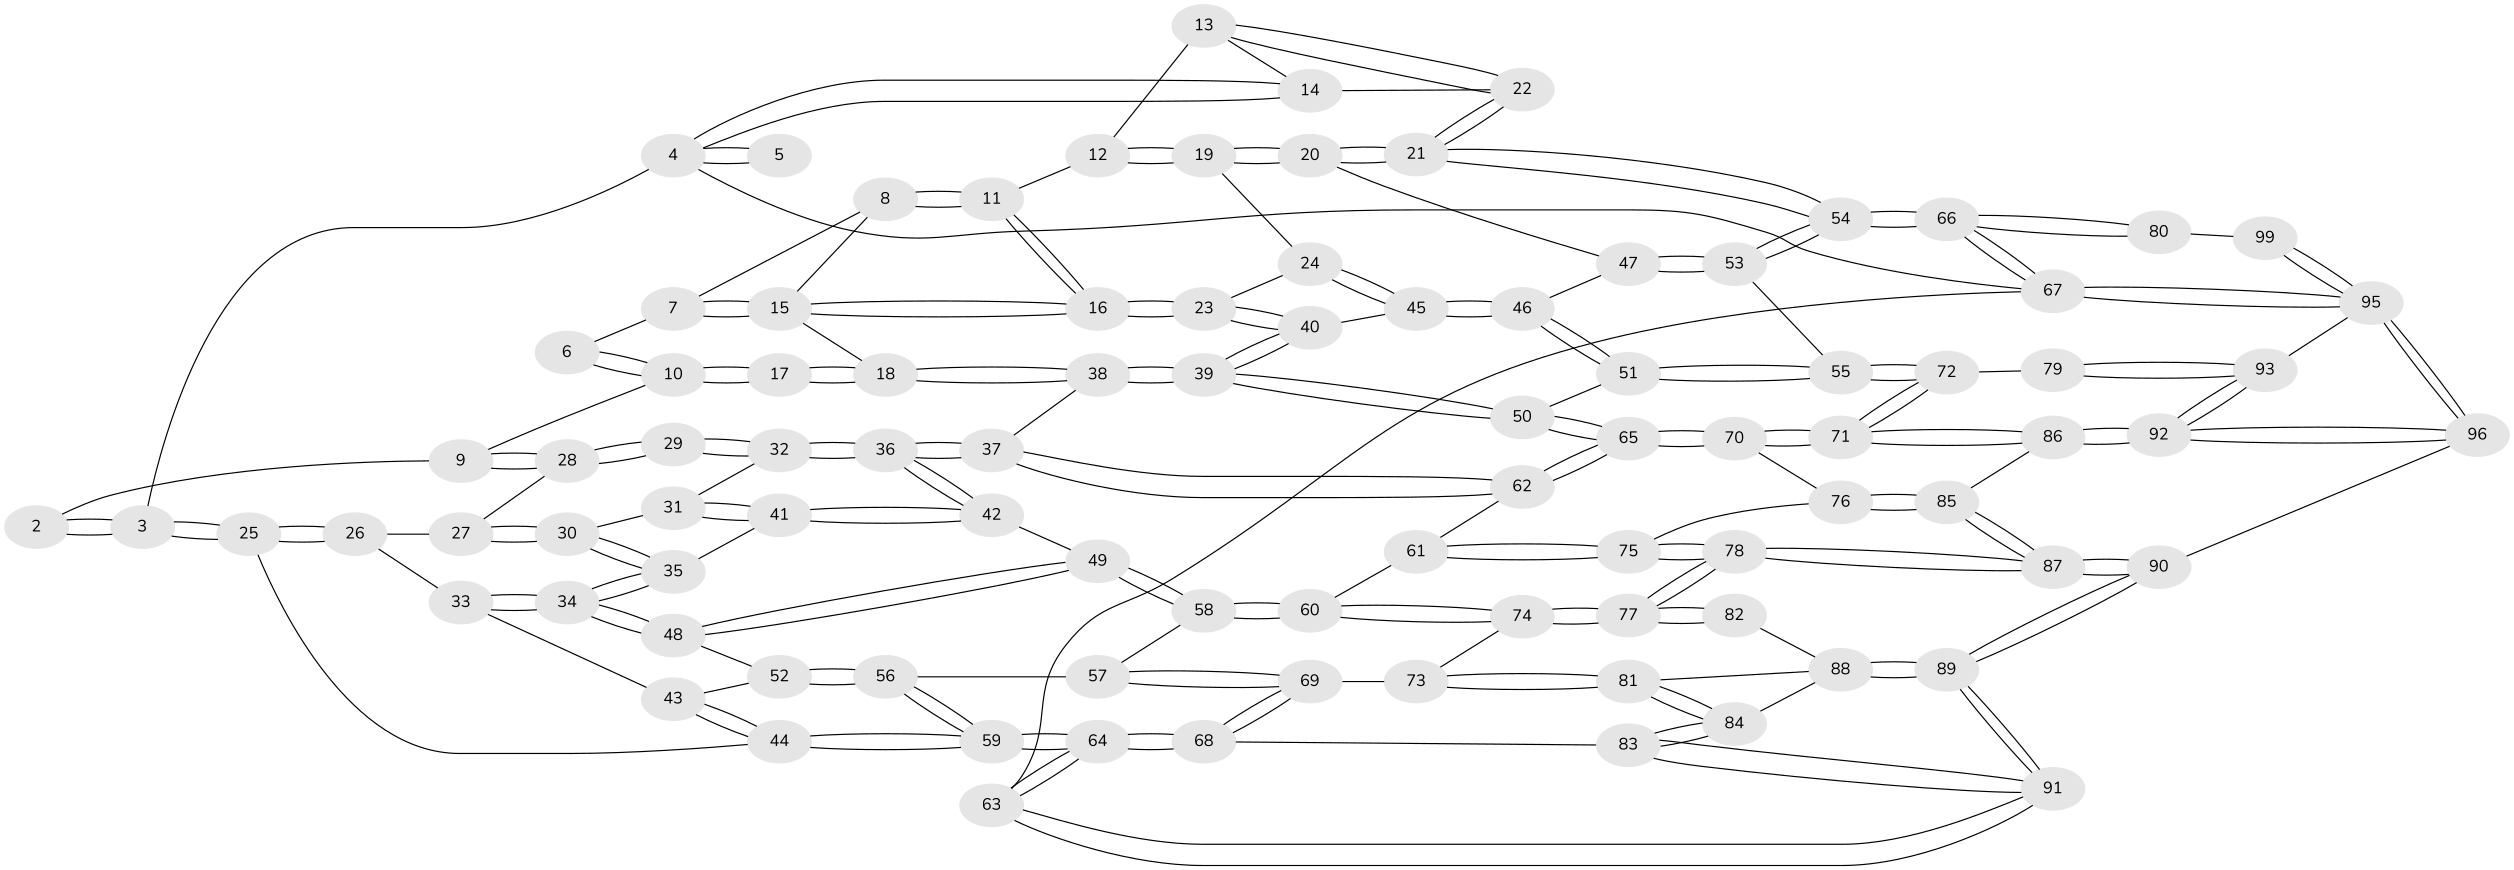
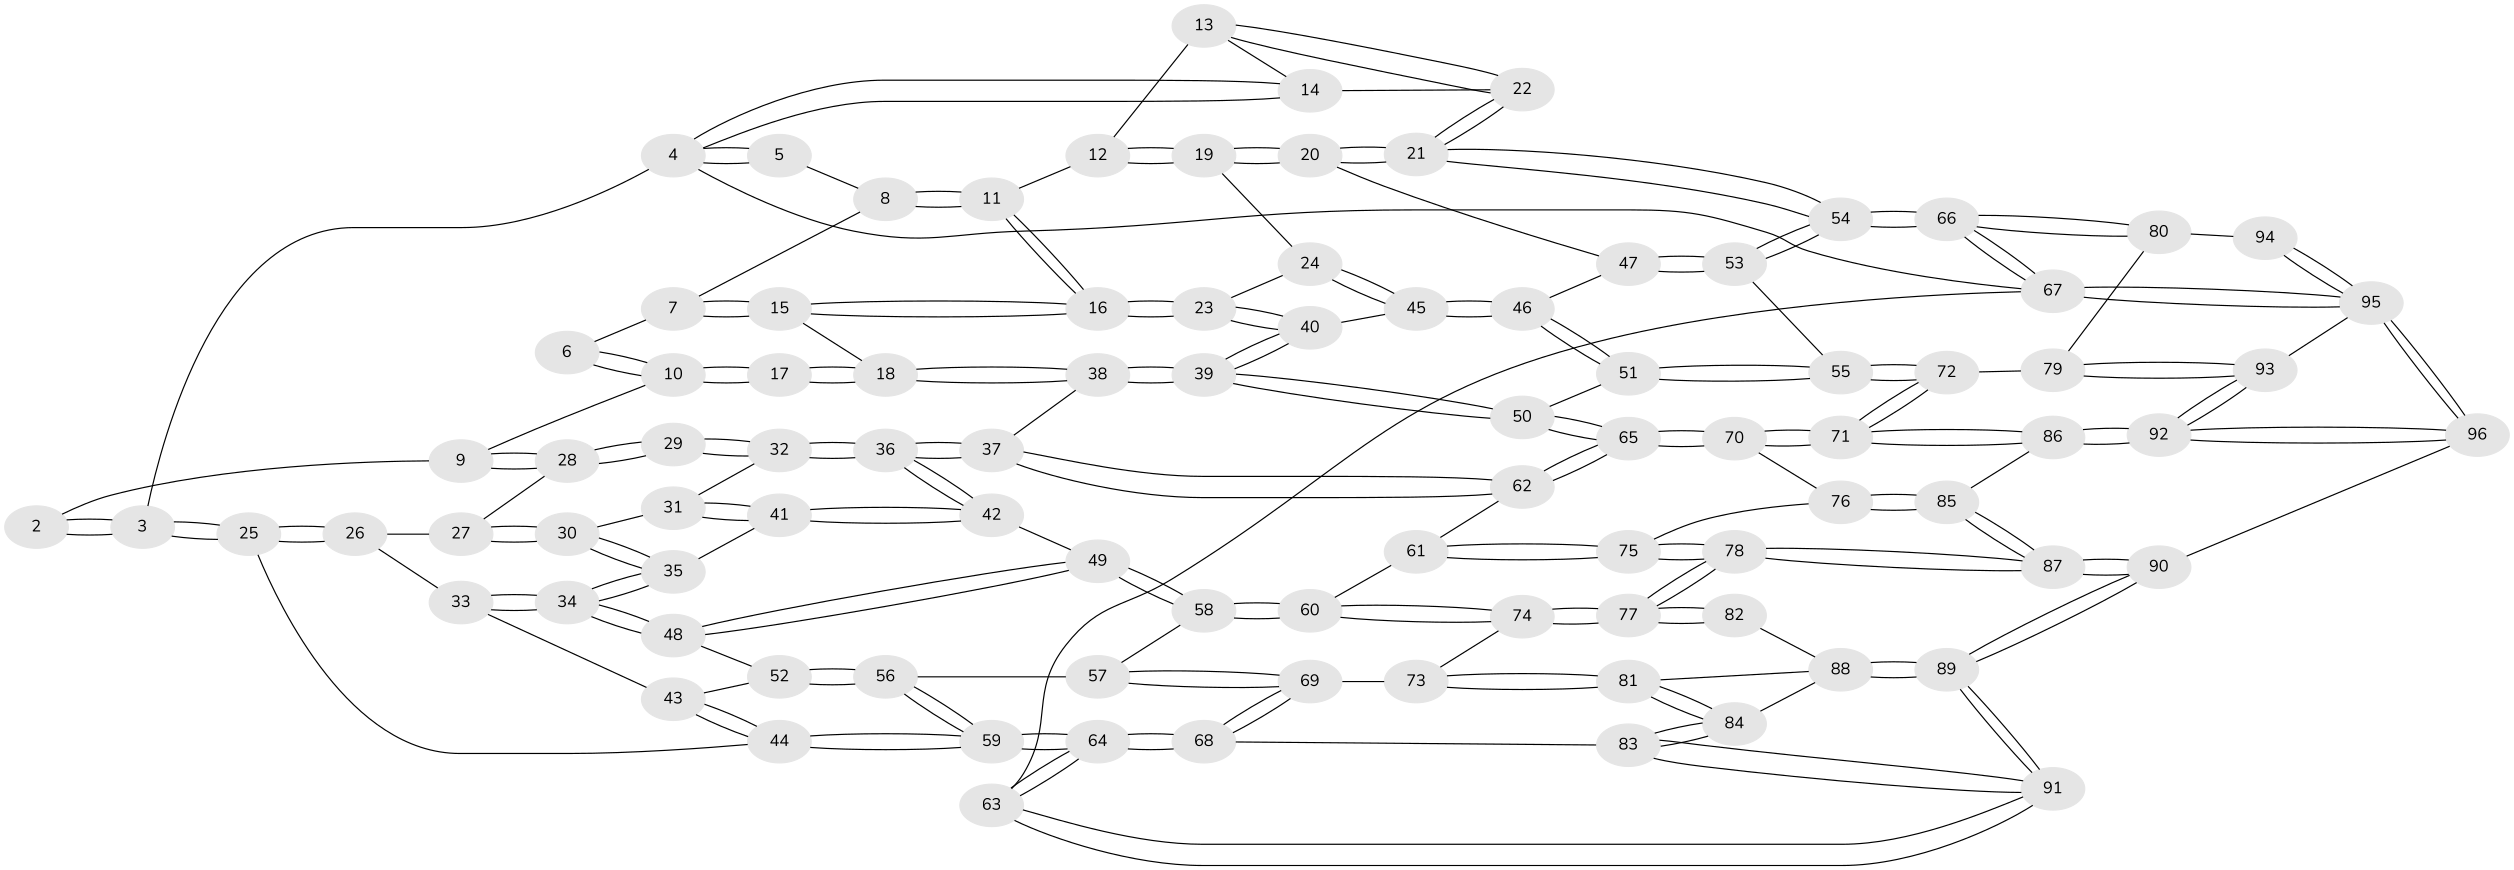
  graph {
    fontname=Nunito
    rankdir=LR
    node [color=gray90 fontname=Nunito style=filled]
    edge [fontname=Nunito]
    2
    3
    9
    6
    7
    10
    4
    25
    28
    5
    14
    67
    26
    44
    63
    64
    91
    8
    22
    95
    11
    15
    17
    16
    18
    12
    29
    13
    19
    23
    20
    24
    38
    40
    32
    39
    21
    47
    45
    54
    53
    66
    46
    27
    33
    59
    30
    34
    43
    31
    35
    36
    41
    42
    37
    48
    52
    49
    62
    65
    50
    51
    58
    56
    55
    60
    70
    72
    57
    80
    79
    69
    73
    61
    74
    68
    75
    77
    76
    78
    83
    71
-   94 [label=99]
+   94
    96
    84
    81
    86
    85
    92
    93
    88
    82
    87
    90
    89
    2 -- 3
    2 -- 3
    2 -- 9
    3 -- 4
    3 -- 25
    3 -- 25
    9 -- 10
    9 -- 28
    9 -- 28
    6 -- 7
    6 -- 10
    6 -- 10
    7 -- 8
    7 -- 15
    7 -- 15
    10 -- 17
    10 -- 17
    4 -- 5
    4 -- 5
    4 -- 14
    4 -- 14
    4 -- 67
    25 -- 26
    25 -- 26
    25 -- 44
    28 -- 29
    28 -- 29
-   15 -- 8
+   5 -- 8
    14 -- 22
    67 -- 95
    67 -- 95
    26 -- 27
    26 -- 33
    44 -- 59
    44 -- 59
    63 -- 67
    63 -- 64
    63 -- 64
    63 -- 91
    63 -- 91
    64 -- 68
    64 -- 68
    8 -- 11
    8 -- 11
    95 -- 96
    95 -- 96
    11 -- 16
    11 -- 16
    11 -- 12
    15 -- 16
    15 -- 16
    15 -- 18
    17 -- 18
    17 -- 18
    16 -- 23
    16 -- 23
    18 -- 38
    18 -- 38
    12 -- 13
    12 -- 19
    12 -- 19
    29 -- 32
    29 -- 32
    13 -- 14
    13 -- 22
    13 -- 22
    19 -- 20
    19 -- 20
    19 -- 24
    23 -- 24
    23 -- 40
    23 -- 40
    20 -- 21
    20 -- 21
    20 -- 47
    24 -- 45
    24 -- 45
    38 -- 39
    38 -- 39
    40 -- 45
    32 -- 36
    32 -- 36
    39 -- 40
    39 -- 40
    39 -- 50
    39 -- 50
    21 -- 22
    21 -- 22
    21 -- 54
    21 -- 54
    47 -- 53
    47 -- 53
    45 -- 46
    45 -- 46
    54 -- 66
    54 -- 66
    53 -- 54
    53 -- 54
    53 -- 55
    66 -- 67
    66 -- 67
    66 -- 80
    66 -- 80
    46 -- 47
    46 -- 51
    46 -- 51
    27 -- 28
    27 -- 30
    27 -- 30
    33 -- 34
    33 -- 34
    33 -- 43
    59 -- 64
    59 -- 64
    30 -- 31
    30 -- 35
    30 -- 35
    34 -- 35
    34 -- 35
    34 -- 48
    34 -- 48
    43 -- 44
    43 -- 44
    43 -- 52
    31 -- 32
    31 -- 41
    31 -- 41
    35 -- 41
    36 -- 42
    36 -- 42
    36 -- 37
    36 -- 37
    41 -- 42
    41 -- 42
    42 -- 49
    37 -- 38
    37 -- 62
    37 -- 62
    48 -- 52
    48 -- 49
    48 -- 49
    52 -- 56
    52 -- 56
    49 -- 58
    49 -- 58
    62 -- 65
    62 -- 65
    65 -- 70
    65 -- 70
    50 -- 65
    50 -- 65
    50 -- 51
    51 -- 55
    51 -- 55
    58 -- 60
    58 -- 60
    56 -- 59
    56 -- 59
    56 -- 57
    55 -- 72
    55 -- 72
    60 -- 61
    60 -- 74
    60 -- 74
    70 -- 76
    70 -- 71
    70 -- 71
    72 -- 79
    57 -- 58
    57 -- 69
    57 -- 69
    80 -- 94
+   79 -- 80
    79 -- 93
    79 -- 93
    69 -- 73
    73 -- 74
    73 -- 81
    73 -- 81
    61 -- 62
    61 -- 75
    61 -- 75
    74 -- 77
    74 -- 77
    68 -- 69
    68 -- 69
    68 -- 83
    75 -- 76
    75 -- 78
    75 -- 78
    77 -- 78
    77 -- 78
    77 -- 82
    77 -- 82
    76 -- 85
    76 -- 85
    78 -- 87
    78 -- 87
    83 -- 91
    83 -- 91
    83 -- 84
    83 -- 84
    71 -- 72
    71 -- 72
    71 -- 86
    71 -- 86
    94 -- 95
    94 -- 95
    84 -- 88
    81 -- 84
    81 -- 84
    81 -- 88
    86 -- 92
    86 -- 92
    85 -- 86
    85 -- 87
    85 -- 87
    92 -- 96
    92 -- 96
    92 -- 93
    92 -- 93
    93 -- 95
    88 -- 89
    88 -- 89
    82 -- 88
    87 -- 90
    87 -- 90
    90 -- 96
    89 -- 91
    89 -- 91
    89 -- 90
    89 -- 90
  }
